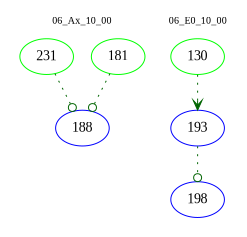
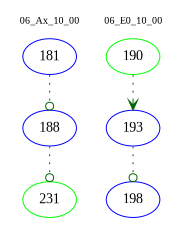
  digraph {
    fontname="Liberation Serif"
    node [color=green fontname="Liberation Serif"]
    edge [arrowhead=odot color=darkgreen fontname="Liberation Serif" style=dotted]
-   n1 [label=181]
+   n1 [color=blue label=181]
    n2 [color=blue label=188]
    n3 [label=231]
-   n4 [label=130]
+   n4 [label=190]
    n5 [color=blue label=193]
    n6 [color=blue label=198]
    subgraph cluster_1 {
      color=white
      fontsize=10
      label="06_Ax_10_00"
      n1
      n2
      n3
    }
    subgraph cluster_2 {
      color=white
      fontsize=10
      label="06_E0_10_00"
      n4
      n5
      n6
    }
    n1 -> n2
-   n3 -> n2
+   n2 -> n3
    n4 -> n5 [arrowhead=vee]
    n5 -> n6
  }
